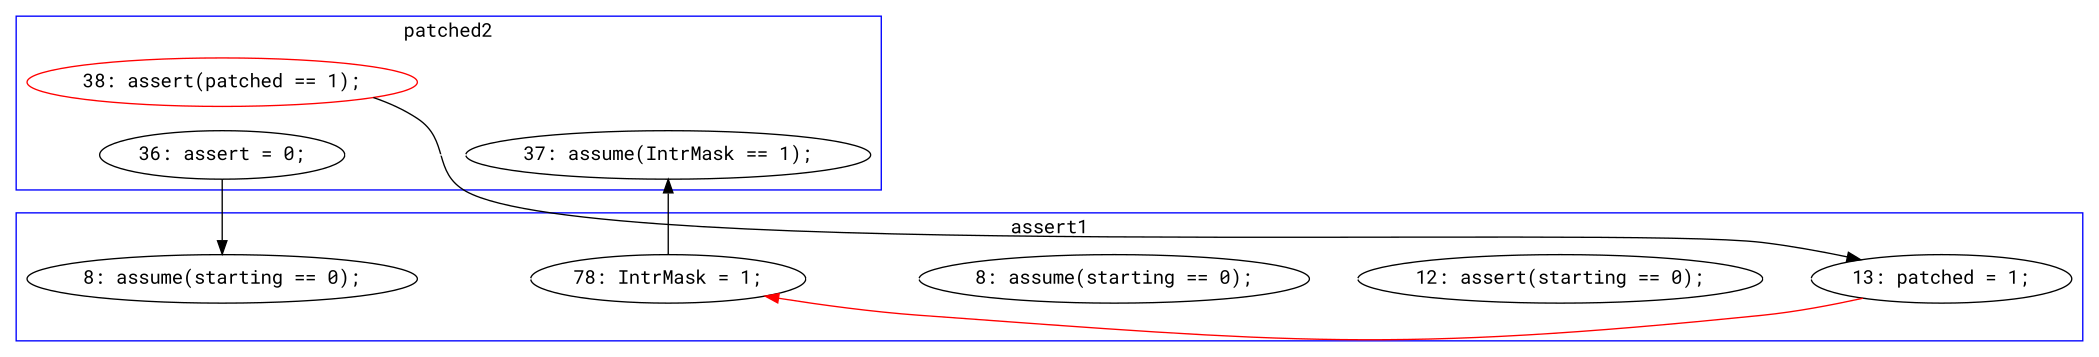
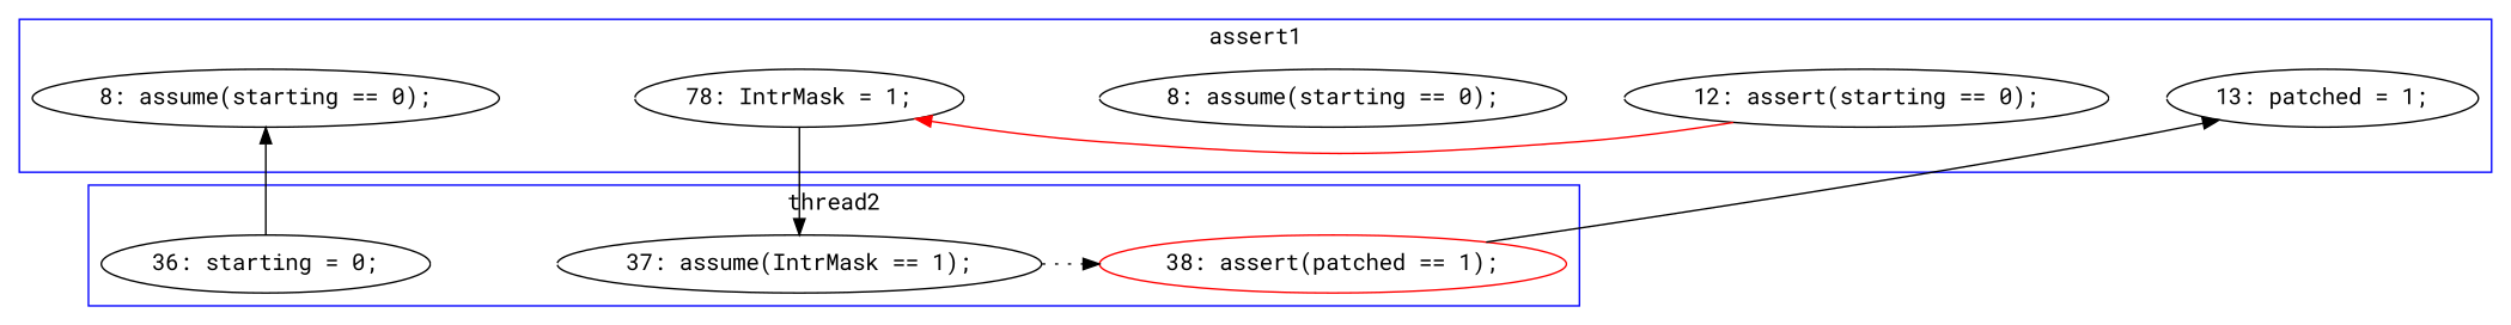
  digraph {
    fontname="Roboto Mono"
    rankdir=LR
    node [fontname="Roboto Mono"]
    edge [color=white fontname="Roboto Mono" style=solid]
    n1 [color=red label="38: assert(patched == 1);"]
    n2 [label="37: assume(IntrMask == 1);"]
-   n3 [label="36: assert = 0;"]
+   n3 [label="36: starting = 0;"]
    n4 [label="13: patched = 1;"]
    n5 [label="12: assert(starting == 0);"]
    n6 [label="78: IntrMask = 1;"]
    n7 [label="8: assume(starting == 0);"]
    n8 [label="8: assume(starting == 0);"]
    subgraph cluster_1 {
      color=blue
-     label=patched2
+     label=thread2
      n1
      n2
      n3
    }
    subgraph cluster_2 {
      color=blue
      label=assert1
      n4
      n5
      n6
      n7
      n8
    }
    n1 -> n4 [color=black constraint=false]
+   n2 -> n1 [color=black style=dotted]
    n3 -> n2
    n3 -> n7 [color=black constraint=false]
-   n4 -> n6 [color=red constraint=false]
+   n5 -> n6 [color=red constraint=false]
    n5 -> n4
    n6 -> n2 [color=black constraint=false]
    n6 -> n8
    n7 -> n6
    n8 -> n5
  }
